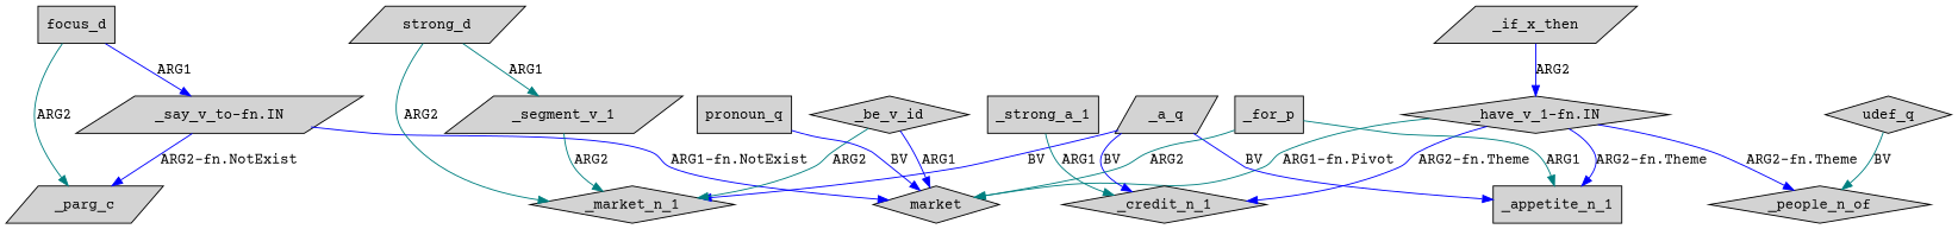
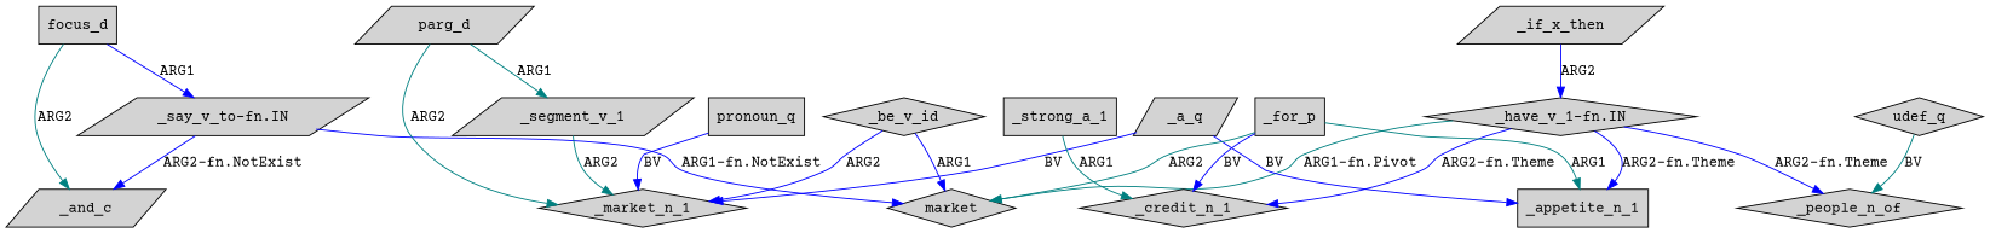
  digraph {
    fontname="Courier Prime"
    node [fontname="Courier Prime" shape=diamond style=filled]
    edge [color=blue fontname="Courier Prime"]
    _appetite_n_1 [shape=box]
    "_have_v_1-fn.IN"
    n3 [label=market]
    _people_n_of
    _credit_n_1
    "_say_v_to-fn.IN" [shape=parallelogram]
-   _and_c [shape=parallelogram label=_parg_c]
+   _and_c [shape=parallelogram]
    _if_x_then [shape=parallelogram]
-   parg_d [shape=parallelogram label=strong_d]
+   parg_d [shape=parallelogram]
    _segment_v_1 [shape=parallelogram]
    _market_n_1
    _a_q [shape=parallelogram]
    _be_v_id
    focus_d [shape=box]
    udef_q
    pronoun_q [shape=box]
    _strong_a_1 [shape=box]
    _for_p [shape=box]
    "_have_v_1-fn.IN" -> _appetite_n_1 [label="ARG2-fn.Theme"]
    "_have_v_1-fn.IN" -> n3 [color=teal label="ARG1-fn.Pivot"]
    "_have_v_1-fn.IN" -> _people_n_of [label="ARG2-fn.Theme"]
    "_have_v_1-fn.IN" -> _credit_n_1 [label="ARG2-fn.Theme"]
    "_say_v_to-fn.IN" -> n3 [label="ARG1-fn.NotExist"]
    "_say_v_to-fn.IN" -> _and_c [label="ARG2-fn.NotExist"]
    _if_x_then -> "_have_v_1-fn.IN" [label=ARG2]
    parg_d -> _segment_v_1 [color=teal label=ARG1]
    parg_d -> _market_n_1 [color=teal label=ARG2]
    _segment_v_1 -> _market_n_1 [color=teal label=ARG2]
    _a_q -> _appetite_n_1 [label=BV]
-   _a_q -> _credit_n_1 [label=BV]
+   _for_p -> _credit_n_1 [label=BV]
    _a_q -> _market_n_1 [label=BV]
    _be_v_id -> n3 [label=ARG1]
-   _be_v_id -> _market_n_1 [color=teal label=ARG2]
+   _be_v_id -> _market_n_1 [label=ARG2]
    focus_d -> "_say_v_to-fn.IN" [label=ARG1]
    focus_d -> _and_c [color=teal label=ARG2]
    udef_q -> _people_n_of [color=teal label=BV]
-   pronoun_q -> n3 [label=BV]
+   pronoun_q -> _market_n_1 [label=BV]
    _strong_a_1 -> _credit_n_1 [color=teal label=ARG1]
    _for_p -> _appetite_n_1 [color=teal label=ARG1]
    _for_p -> n3 [color=teal label=ARG2]
  }
